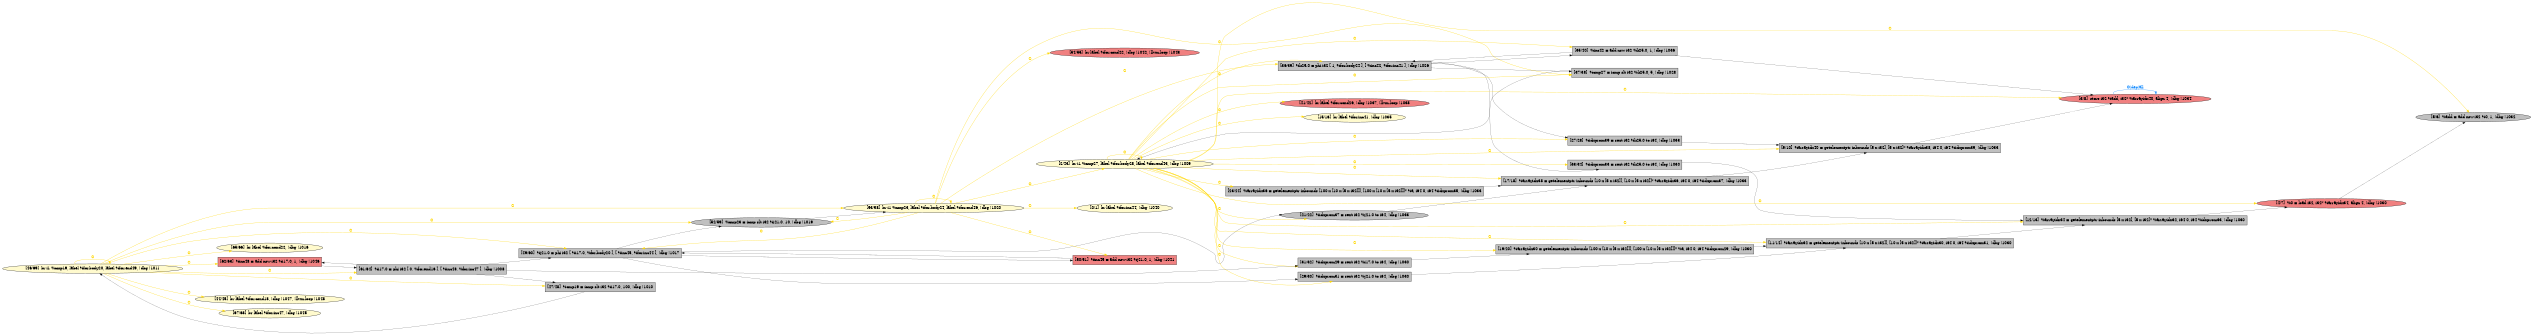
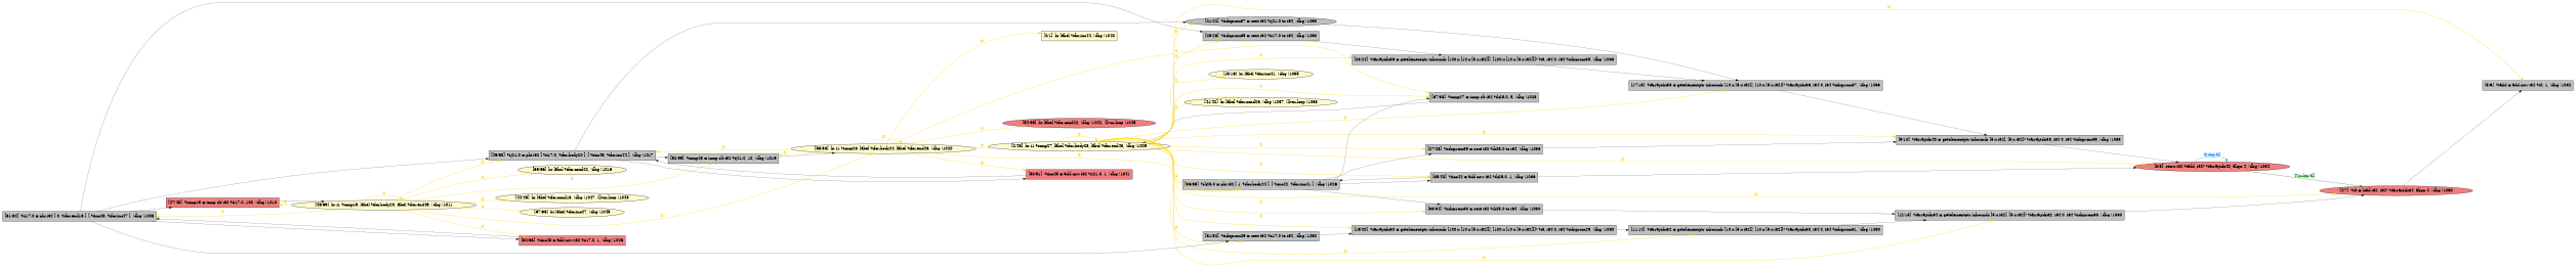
  digraph {
    rankdir=LR
    node [fillcolor=grey shape=rectangle style=filled]
    edge [color=gold fontcolor=gold penwidth=1.0 style=solid]
    n1 [label="[17/18]  %arrayidx38 = getelementptr inbounds [10 x [5 x i32]], [10 x [5 x i32]]* %arrayidx36, i64 0, i64 %idxprom37, !dbg !1033"]
    n2 [label="[9/10]  %arrayidx40 = getelementptr inbounds [5 x i32], [5 x i32]* %arrayidx38, i64 0, i64 %idxprom39, !dbg !1033"]
    n3 [fillcolor=lightcoral label="[3/8]  store i32 %add, i32* %arrayidx40, align 4, !dbg !1034" shape=ellipse]
    n4 [label="[27/28]  %idxprom39 = sext i32 %k25.0 to i64, !dbg !1033"]
    n5 [label="[11/14]  %arrayidx32 = getelementptr inbounds [10 x [5 x i32]], [10 x [5 x i32]]* %arrayidx30, i64 0, i64 %idxprom31, !dbg !1030"]
    n6 [label="[12/13]  %arrayidx34 = getelementptr inbounds [5 x i32], [5 x i32]* %arrayidx32, i64 0, i64 %idxprom33, !dbg !1030"]
    n7 [fillcolor=lightcoral label="[4/7]  %0 = load i32, i32* %arrayidx34, align 4, !dbg !1030" shape=ellipse]
    n8 [label="[33/34]  %idxprom33 = sext i32 %k25.0 to i64, !dbg !1030"]
-   n9 [label="[5/6]  %add = add nsw i32 %0, 1, !dbg !1032" shape=ellipse]
+   n9 [label="[5/6]  %add = add nsw i32 %0, 1, !dbg !1032"]
    n10 [label="[23/24]  %arrayidx36 = getelementptr inbounds [100 x [10 x [5 x i32]]], [100 x [10 x [5 x i32]]]* %a, i64 0, i64 %idxprom35, !dbg !1033"]
    n11 [label="[49/60]  %j21.0 = phi i32 [ %i17.0, %for.body20 ], [ %inc45, %for.inc44 ], !dbg !1017"]
    n12 [label="[21/22]  %idxprom37 = sext i32 %j21.0 to i64, !dbg !1033" shape=ellipse]
-   n13 [label="[52/59]  %cmp23 = icmp slt i32 %j21.0, 10, !dbg !1019" shape=ellipse]
+   n13 [label="[52/59]  %cmp23 = icmp slt i32 %j21.0, 10, !dbg !1019"]
    n14 [fillcolor=lightcoral label="[50/51]  %inc45 = add nsw i32 %j21.0, 1, !dbg !1041"]
-   n15 [label="[29/30]  %idxprom31 = sext i32 %j21.0 to i64, !dbg !1030"]
    n16 [fillcolor=lemonchiffon label="[53/58]  br i1 %cmp23, label %for.body24, label %for.end46, !dbg !1020" shape=ellipse]
    n17 [fillcolor=lemonchiffon label="[65/66]  br label %for.cond22, !dbg !1016" shape=ellipse]
    n18 [fillcolor=lightcoral label="[54/55]  br label %for.cond22, !dbg !1042, !llvm.loop !1043" shape=ellipse]
    n19 [label="[36/39]  %k25.0 = phi i32 [ 1, %for.body24 ], [ %inc42, %for.inc41 ], !dbg !1026"]
    n20 [label="[37/38]  %cmp27 = icmp slt i32 %k25.0, 5, !dbg !1028"]
    n21 [fillcolor=lemonchiffon label="[2/43]  br i1 %cmp27, label %for.body28, label %for.end43, !dbg !1029" shape=ellipse]
-   n22 [fillcolor=lemonchiffon label="[0/1]  br label %for.inc44, !dbg !1040" shape=ellipse]
+   n22 [fillcolor=lemonchiffon label="[0/1]  br label %for.inc44, !dbg !1040" shape=box]
    n23 [fillcolor=lemonchiffon label="[46/69]  br i1 %cmp19, label %for.body20, label %for.end49, !dbg !1011" shape=ellipse]
-   n24 [label="[47/48]  %cmp19 = icmp slt i32 %i17.0, 100, !dbg !1010"]
+   n24 [fillcolor=lightcoral label="[47/48]  %cmp19 = icmp slt i32 %i17.0, 100, !dbg !1010"]
    n25 [fillcolor=lightcoral label="[62/63]  %inc48 = add nsw i32 %i17.0, 1, !dbg !1046"]
    n26 [label="[61/64]  %i17.0 = phi i32 [ 0, %for.end16 ], [ %inc48, %for.inc47 ], !dbg !1008"]
    n27 [fillcolor=lemonchiffon label="[44/45]  br label %for.cond18, !dbg !1047, !llvm.loop !1048" shape=ellipse]
    n28 [fillcolor=lemonchiffon label="[67/68]  br label %for.inc47, !dbg !1045" shape=ellipse]
    n29 [label="[31/32]  %idxprom29 = sext i32 %i17.0 to i64, !dbg !1030"]
+   n30 [label="[25/26]  %idxprom35 = sext i32 %i17.0 to i64, !dbg !1033"]
    n31 [label="[35/40]  %inc42 = add nsw i32 %k25.0, 1, !dbg !1036"]
-   n32 [fillcolor=lightcoral label="[41/42]  br label %for.cond26, !dbg !1037, !llvm.loop !1038" shape=ellipse]
+   n32 [fillcolor=lemonchiffon label="[41/42]  br label %for.cond26, !dbg !1037, !llvm.loop !1038" shape=ellipse]
    n33 [label="[19/20]  %arrayidx30 = getelementptr inbounds [100 x [10 x [5 x i32]]], [100 x [10 x [5 x i32]]]* %a, i64 0, i64 %idxprom29, !dbg !1030"]
    n34 [fillcolor=lemonchiffon label="[15/16]  br label %for.inc41, !dbg !1035" shape=ellipse]
    n1 -> n2 [color=black fontcolor=black penwidth=0.5]
    n2 -> n3 [color=black fontcolor=black penwidth=0.5]
    n3 -> n3 [color=dodgerblue fontcolor=dodgerblue label="O|dep|all"]
+   n3 -> n7 [color=forestgreen fontcolor=forestgreen label="T|indep|all"]
    n4 -> n2 [color=black fontcolor=black penwidth=0.5]
    n5 -> n6 [color=black fontcolor=black penwidth=0.5]
    n6 -> n7 [color=black fontcolor=black penwidth=0.5]
    n7 -> n9 [color=black fontcolor=black penwidth=0.5]
    n8 -> n6 [color=black fontcolor=black penwidth=0.5]
    n10 -> n1 [color=black fontcolor=black penwidth=0.5]
    n11 -> n12 [color=black fontcolor=black penwidth=0.5]
    n11 -> n13 [color=black fontcolor=black penwidth=0.5]
    n11 -> n14 [color=black fontcolor=black penwidth=0.5]
-   n11 -> n15 [color=black fontcolor=black penwidth=0.5]
    n12 -> n1 [color=black fontcolor=black penwidth=0.5]
    n13 -> n16 [color=black fontcolor=black penwidth=0.5]
    n14 -> n11 [color=black fontcolor=black penwidth=0.5]
-   n15 -> n5 [color=black fontcolor=black penwidth=0.5]
    n16 -> n11 [label=C]
    n16 -> n13 [label=C]
    n16 -> n14 [label=C]
    n16 -> n16 [label=C]
    n16 -> n18 [label=C]
    n16 -> n19 [label=C]
    n16 -> n20 [label=C]
    n16 -> n21 [label=C]
    n16 -> n22 [label=C]
    n19 -> n4 [color=black fontcolor=black penwidth=0.5]
    n19 -> n8 [color=black fontcolor=black penwidth=0.5]
    n19 -> n20 [color=black fontcolor=black penwidth=0.5]
    n19 -> n31 [color=black fontcolor=black penwidth=0.5]
    n20 -> n21 [color=black fontcolor=black penwidth=0.5]
    n21 -> n1 [label=C]
    n21 -> n2 [label=C]
    n21 -> n3 [label=C]
    n21 -> n4 [label=C]
    n21 -> n5 [label=C]
    n21 -> n6 [label=C]
    n21 -> n7 [label=C]
    n21 -> n8 [label=C]
    n21 -> n9 [label=C]
    n21 -> n10 [label=C]
    n21 -> n12 [label=C]
-   n21 -> n15 [label=C]
    n21 -> n19 [label=C]
    n21 -> n20 [label=C]
    n21 -> n21 [label=C]
    n21 -> n29 [label=C]
+   n21 -> n30 [label=C]
    n21 -> n31 [label=C]
    n21 -> n32 [label=C]
    n21 -> n33 [label=C]
    n21 -> n34 [label=C]
    n23 -> n11 [label=C]
    n23 -> n13 [label=C]
    n23 -> n16 [label=C]
    n23 -> n17 [label=C]
    n23 -> n23 [label=C]
    n23 -> n24 [label=C]
    n23 -> n25 [label=C]
    n23 -> n26 [label=C]
    n23 -> n27 [label=C]
    n23 -> n28 [label=C]
    n24 -> n23 [color=black fontcolor=black penwidth=0.5]
    n25 -> n26 [color=black fontcolor=black penwidth=0.5]
    n26 -> n11 [color=black fontcolor=black penwidth=0.5]
    n26 -> n24 [color=black fontcolor=black penwidth=0.5]
    n26 -> n25 [color=black fontcolor=black penwidth=0.5]
    n26 -> n29 [color=black fontcolor=black penwidth=0.5]
+   n26 -> n30 [color=black fontcolor=black penwidth=0.5]
    n29 -> n33 [color=black fontcolor=black penwidth=0.5]
+   n30 -> n10 [color=black fontcolor=black penwidth=0.5]
    n31 -> n3 [color=black fontcolor=black penwidth=0.5]
    n31 -> n19 [color=black fontcolor=black penwidth=0.5]
    n33 -> n5 [color=black fontcolor=black penwidth=0.5]
  }
